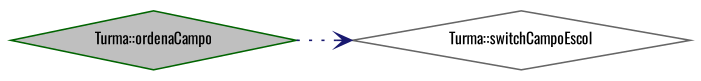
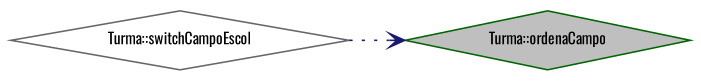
  digraph {
    rankdir=LR
    fontname=Oswald
    node [fontname=Oswald fontsize=10 shape=diamond style=filled]
    n1 [color=darkgreen fillcolor=grey75 fontcolor=black height=0.2 label="Turma::ordenaCampo" width=0.4]
    n2 [color=gray40 fillcolor=white height=0.2 label="Turma::switchCampoEscol" width=0.4]
-   n1 -> n2 [color=midnightblue fontname=Oswald fontsize=10 labelfontname=Helvetica labelfontsize=10 style=dotted arrowhead=vee]
+   n2 -> n1 [color=midnightblue fontname=Oswald fontsize=10 labelfontname=Helvetica labelfontsize=10 style=dotted arrowhead=vee]
  }
